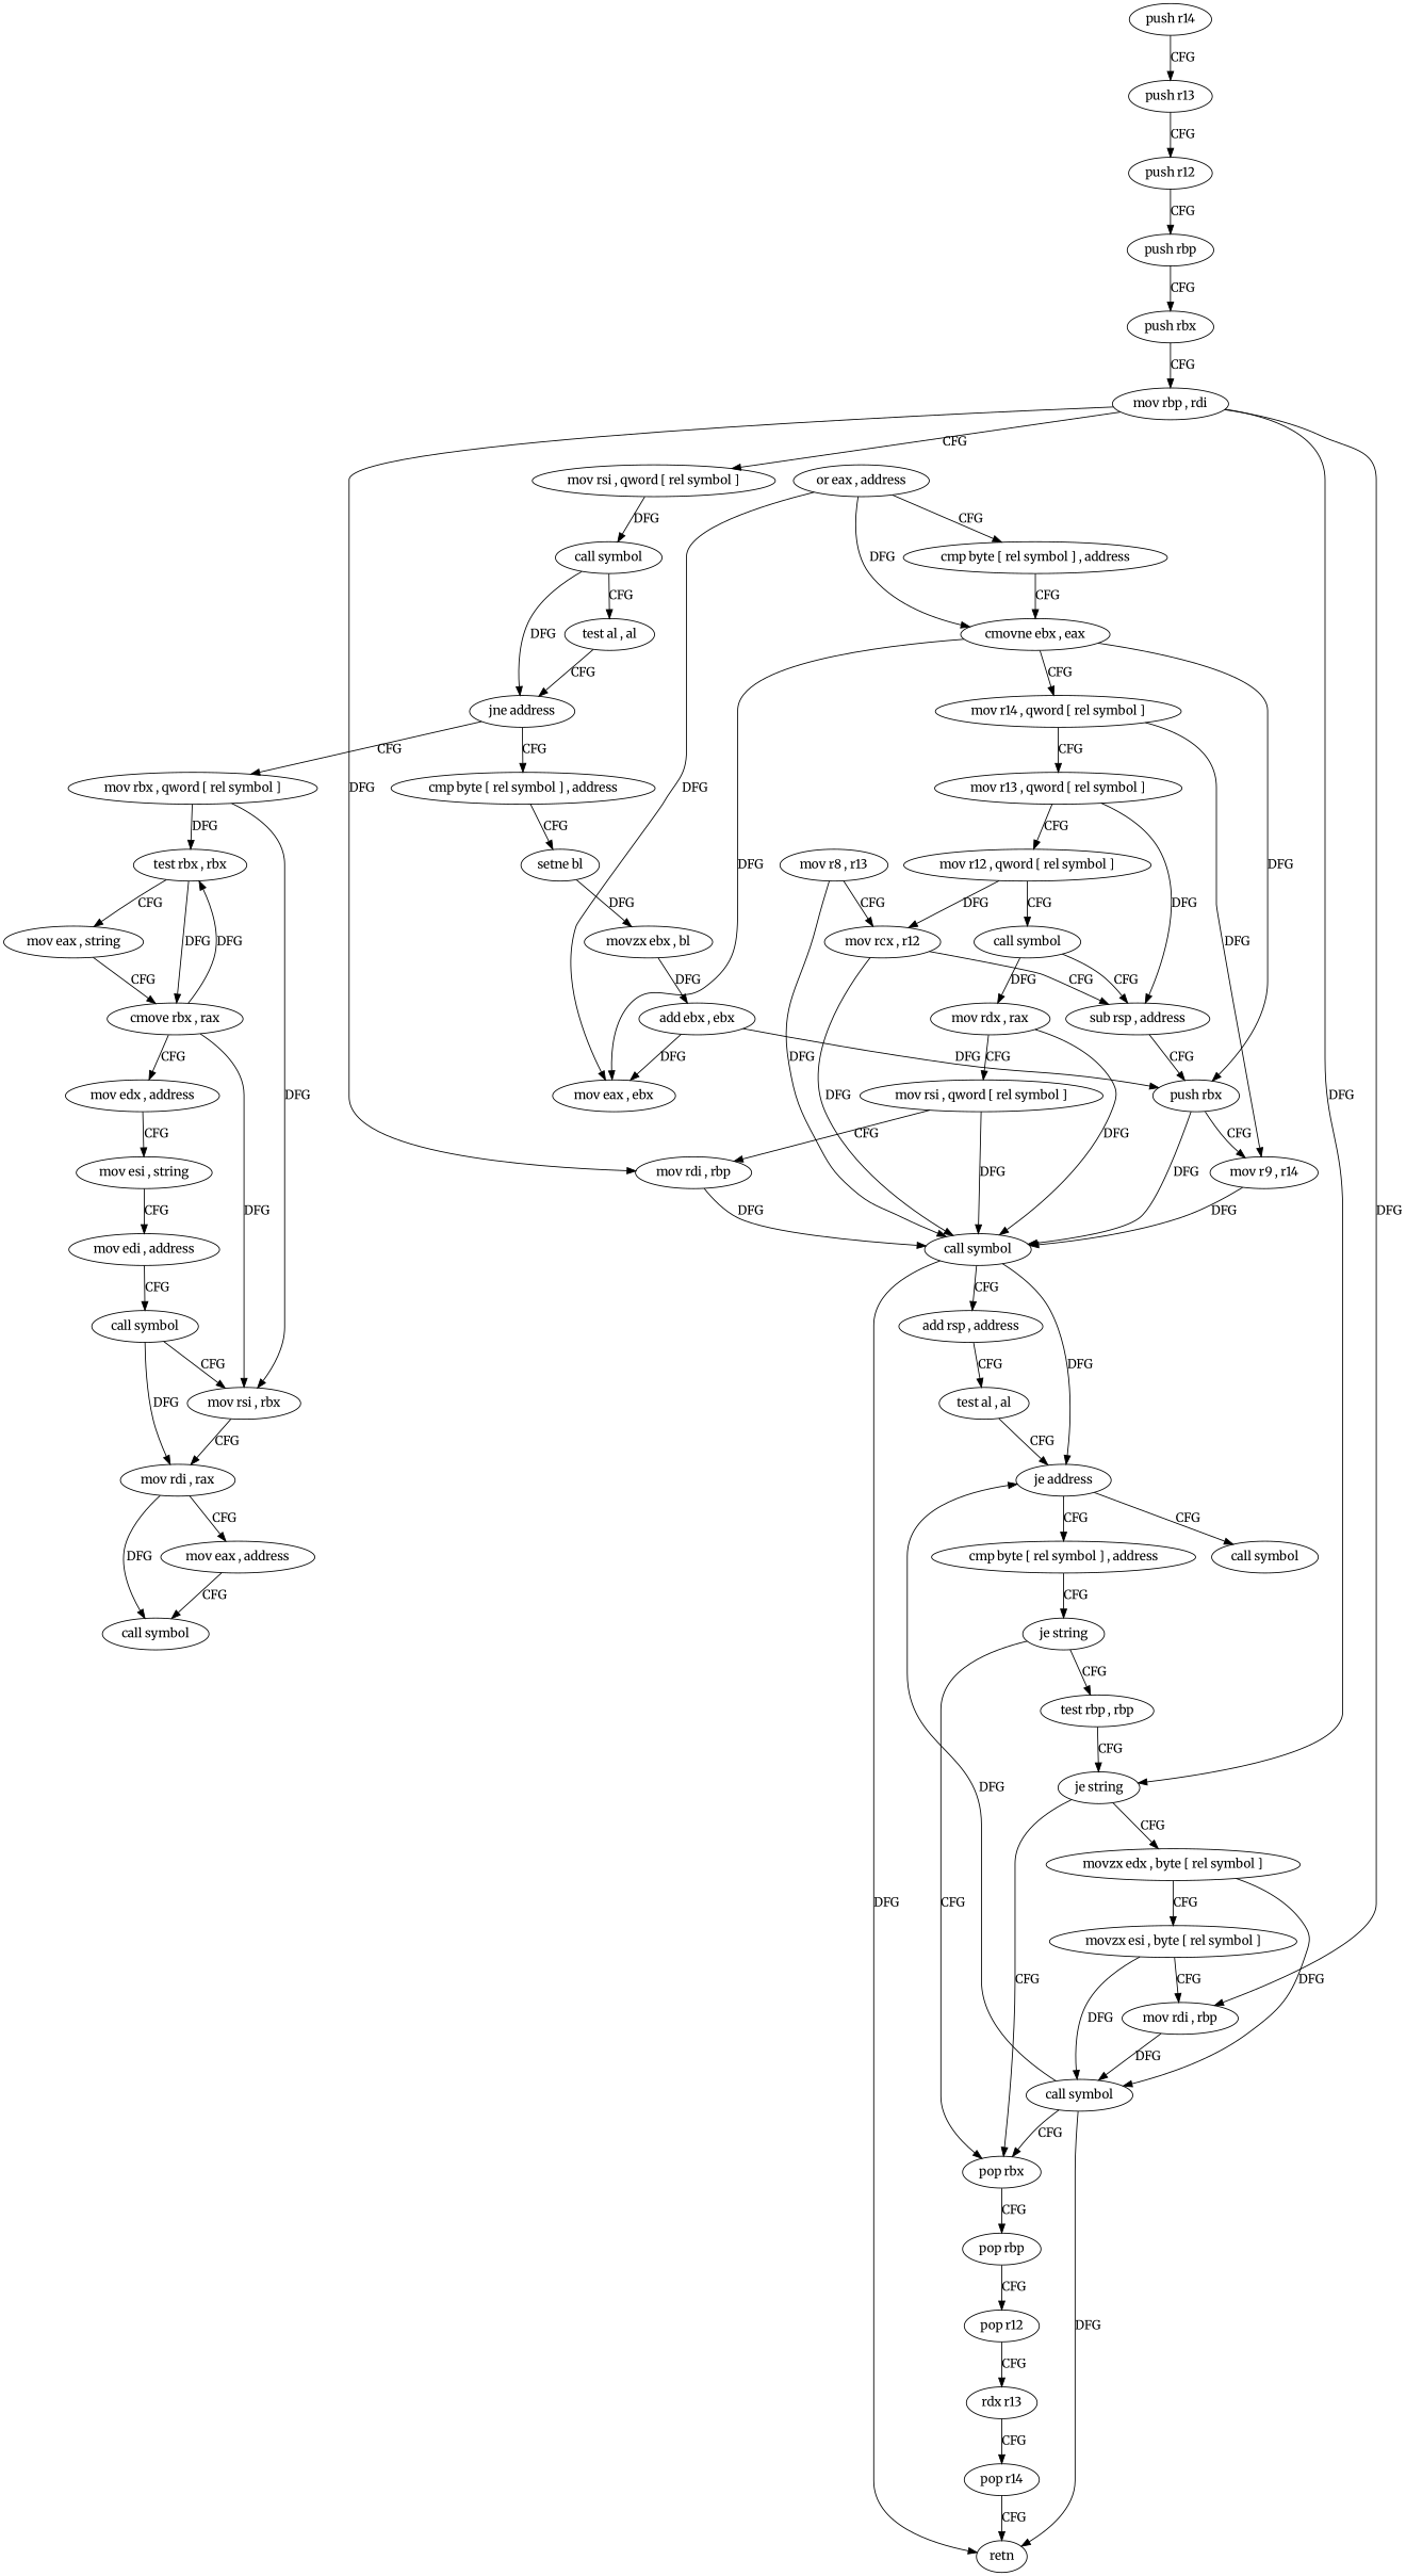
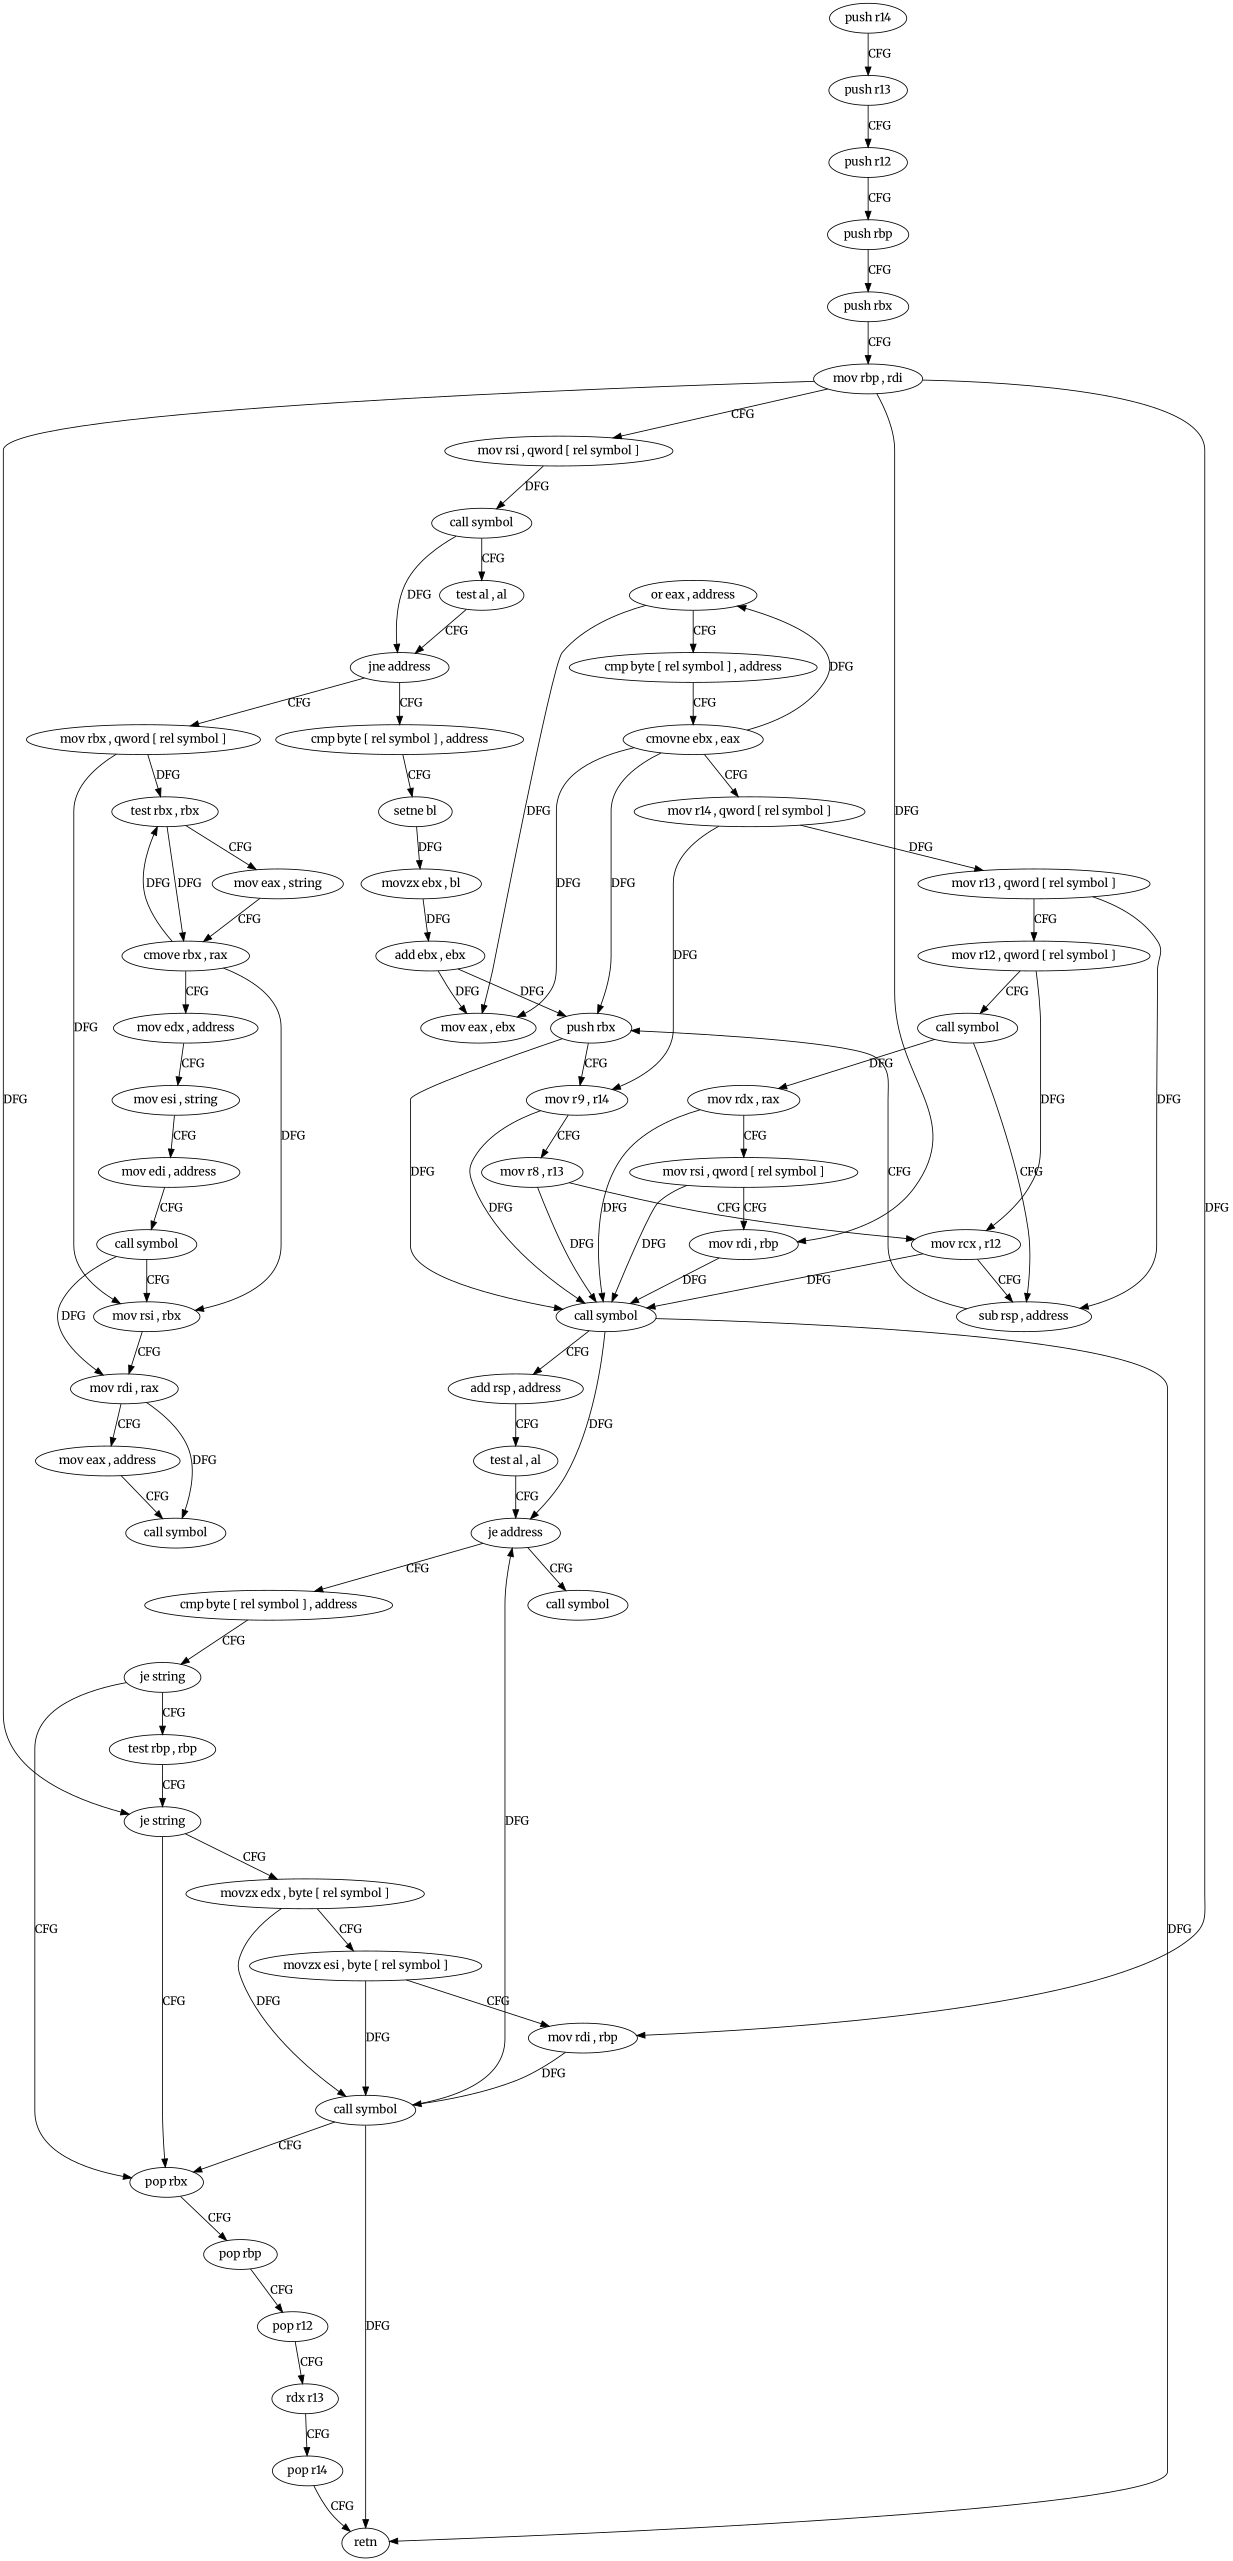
  digraph {
    fontname=Merriweather
    node [fontname=Merriweather]
    edge [fontname=Merriweather]
    n1 [label="push r14"]
    n2 [label="push r13"]
    n3 [label="push r12"]
    n4 [label="push rbp"]
    n5 [label="push rbx"]
    n6 [label="mov rbp , rdi"]
    n7 [label="mov rsi , qword [ rel symbol ]"]
    n8 [label="mov rdi , rbp"]
    n9 [label="je string"]
    n10 [label="mov rdi , rbp"]
    n11 [label="call symbol"]
    n12 [label="call symbol"]
    n13 [label="pop rbx"]
    n14 [label="movzx edx , byte [ rel symbol ]"]
    n15 [label="call symbol"]
    n16 [label="test al , al"]
    n17 [label="jne address"]
    n18 [label="cmp byte [ rel symbol ] , address"]
    n19 [label="mov rbx , qword [ rel symbol ]"]
    n20 [label="setne bl"]
    n21 [label="test rbx , rbx"]
    n22 [label="mov rsi , rbx"]
    n23 [label="movzx ebx , bl"]
    n24 [label="mov eax , string"]
    n25 [label="cmove rbx , rax"]
    n26 [label="mov rdi , rax"]
    n27 [label="add ebx , ebx"]
    n28 [label="mov eax , ebx"]
    n29 [label="push rbx"]
    n30 [label="mov r9 , r14"]
    n31 [label="or eax , address"]
    n32 [label="cmp byte [ rel symbol ] , address"]
    n33 [label="cmovne ebx , eax"]
    n34 [label="mov r14 , qword [ rel symbol ]"]
    n35 [label="mov r13 , qword [ rel symbol ]"]
    n36 [label="mov r12 , qword [ rel symbol ]"]
    n37 [label="sub rsp , address"]
    n38 [label="mov r8 , r13"]
    n39 [label="call symbol"]
    n40 [label="mov rcx , r12"]
    n41 [label="mov rdx , rax"]
    n42 [label="mov rsi , qword [ rel symbol ]"]
    n43 [label="add rsp , address"]
    n44 [label="je address"]
    n45 [label=retn]
    n46 [label="test al , al"]
    n47 [label="call symbol"]
    n48 [label="cmp byte [ rel symbol ] , address"]
    n49 [label="je string"]
    n50 [label="test rbp , rbp"]
    n51 [label="mov edx , address"]
    n52 [label="mov esi , string"]
    n53 [label="mov edi , address"]
    n54 [label="call symbol"]
    n55 [label="mov eax , address"]
    n56 [label="call symbol"]
    n57 [label="pop rbp"]
    n58 [label="pop r12"]
    n59 [label="rdx r13"]
    n60 [label="pop r14"]
    n61 [label="movzx esi , byte [ rel symbol ]"]
    n1 -> n2 [label=CFG]
    n2 -> n3 [label=CFG]
    n3 -> n4 [label=CFG]
    n4 -> n5 [label=CFG]
    n5 -> n6 [label=CFG]
    n6 -> n7 [label=CFG]
    n6 -> n8 [label=DFG]
    n6 -> n9 [label=DFG]
    n6 -> n10 [label=DFG]
    n7 -> n11 [label=DFG]
    n8 -> n12 [label=DFG]
    n9 -> n13 [label=CFG]
    n9 -> n14 [label=CFG]
    n10 -> n15 [label=DFG]
    n11 -> n16 [label=CFG]
    n11 -> n17 [label=DFG]
    n12 -> n43 [label=CFG]
    n12 -> n44 [label=DFG]
    n12 -> n45 [label=DFG]
    n13 -> n57 [label=CFG]
    n14 -> n15 [label=DFG]
    n14 -> n61 [label=CFG]
    n15 -> n13 [label=CFG]
    n15 -> n44 [label=DFG]
    n15 -> n45 [label=DFG]
    n16 -> n17 [label=CFG]
    n17 -> n18 [label=CFG]
    n17 -> n19 [label=CFG]
    n18 -> n20 [label=CFG]
    n19 -> n21 [label=DFG]
    n19 -> n22 [label=DFG]
    n20 -> n23 [label=DFG]
    n21 -> n24 [label=CFG]
    n21 -> n25 [label=DFG]
    n22 -> n26 [label=CFG]
    n23 -> n27 [label=DFG]
    n24 -> n25 [label=CFG]
    n25 -> n21 [label=DFG]
    n25 -> n22 [label=DFG]
    n25 -> n51 [label=CFG]
    n26 -> n55 [label=CFG]
    n26 -> n56 [label=DFG]
    n27 -> n28 [label=DFG]
    n27 -> n29 [label=DFG]
    n29 -> n12 [label=DFG]
    n29 -> n30 [label=CFG]
    n30 -> n12 [label=DFG]
+   n30 -> n38 [label=CFG]
    n31 -> n28 [label=DFG]
    n31 -> n32 [label=CFG]
-   n31 -> n33 [label=DFG]
+   n33 -> n31 [label=DFG]
    n32 -> n33 [label=CFG]
    n33 -> n28 [label=DFG]
    n33 -> n29 [label=DFG]
    n33 -> n34 [label=CFG]
    n34 -> n30 [label=DFG]
-   n34 -> n35 [label=CFG]
+   n34 -> n35 [label=DFG]
    n35 -> n36 [label=CFG]
    n35 -> n37 [label=DFG]
    n36 -> n39 [label=CFG]
    n36 -> n40 [label=DFG]
    n37 -> n29 [label=CFG]
    n38 -> n12 [label=DFG]
    n38 -> n40 [label=CFG]
    n39 -> n37 [label=CFG]
    n39 -> n41 [label=DFG]
    n40 -> n12 [label=DFG]
    n40 -> n37 [label=CFG]
    n41 -> n12 [label=DFG]
    n41 -> n42 [label=CFG]
    n42 -> n8 [label=CFG]
    n42 -> n12 [label=DFG]
    n43 -> n46 [label=CFG]
    n44 -> n47 [label=CFG]
    n44 -> n48 [label=CFG]
    n46 -> n44 [label=CFG]
    n48 -> n49 [label=CFG]
    n49 -> n13 [label=CFG]
    n49 -> n50 [label=CFG]
    n50 -> n9 [label=CFG]
    n51 -> n52 [label=CFG]
    n52 -> n53 [label=CFG]
    n53 -> n54 [label=CFG]
    n54 -> n22 [label=CFG]
    n54 -> n26 [label=DFG]
    n55 -> n56 [label=CFG]
    n57 -> n58 [label=CFG]
    n58 -> n59 [label=CFG]
    n59 -> n60 [label=CFG]
    n60 -> n45 [label=CFG]
    n61 -> n10 [label=CFG]
    n61 -> n15 [label=DFG]
  }
